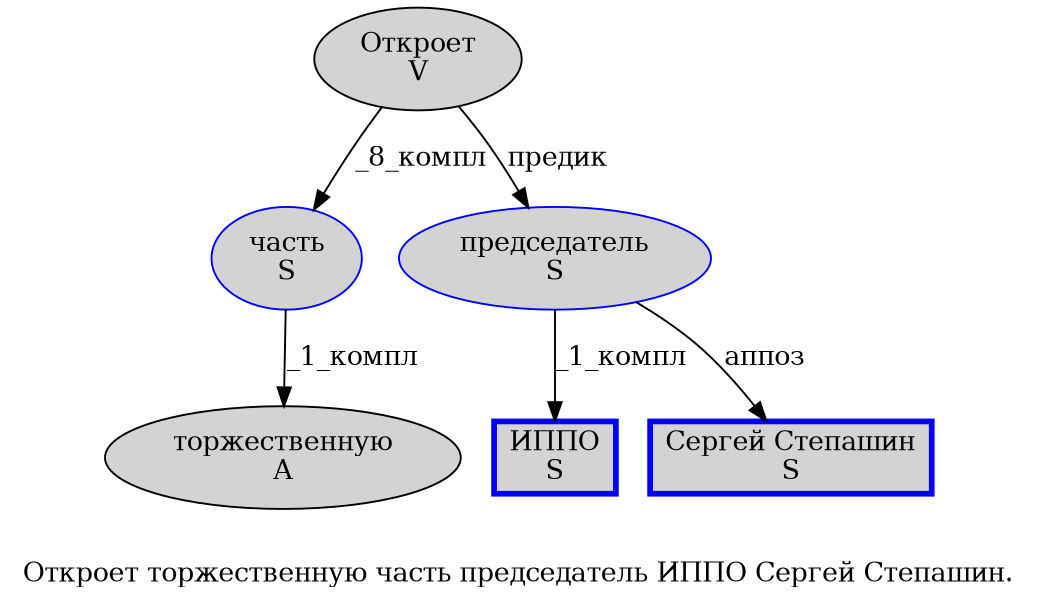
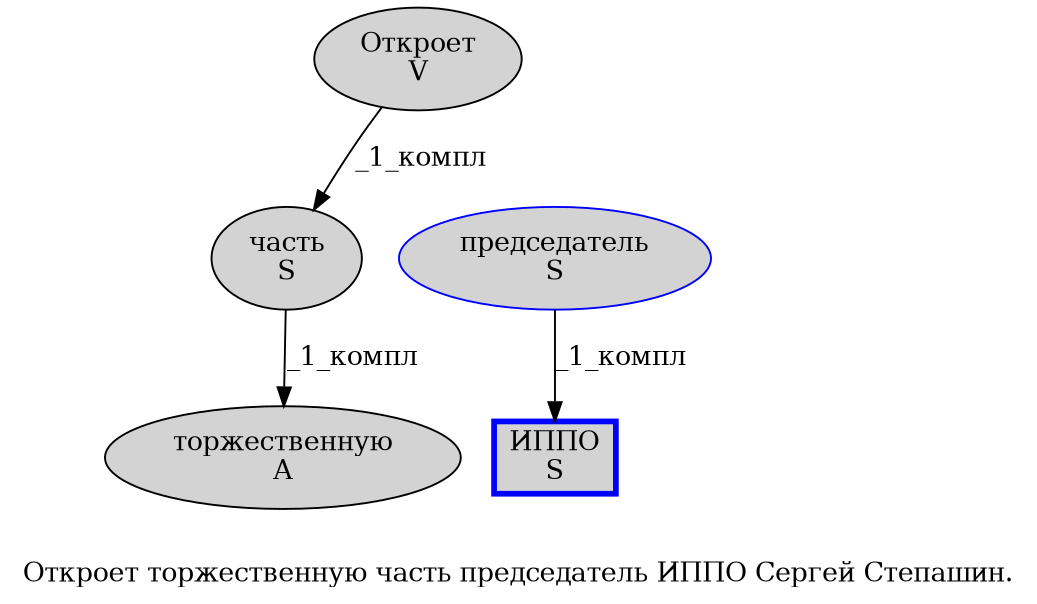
  digraph {
    label="Откроет торжественную часть председатель ИППО Сергей Степашин."
    node [fillcolor=lightgray penwidth=1 shape=ellipse style=filled]
    n1 [label="Откроет\nV"]
-   n2 [label="часть\nS" color=blue]
+   n2 [label="часть\nS"]
    n3 [color=blue label="председатель\nS"]
    n4 [label="торжественную\nA"]
    n5 [color=blue label="ИППО\nS" penwidth=3 shape=box]
-   n6 [color=blue label="Сергей Степашин\nS" penwidth=3 shape=box]
-   n1 -> n2 [label="_8_компл"]
-   n1 -> n3 [label="предик"]
+   n1 -> n2 [label="_1_компл"]
    n2 -> n4 [label="_1_компл"]
    n3 -> n5 [label="_1_компл"]
-   n3 -> n6 [label="аппоз"]
  }
